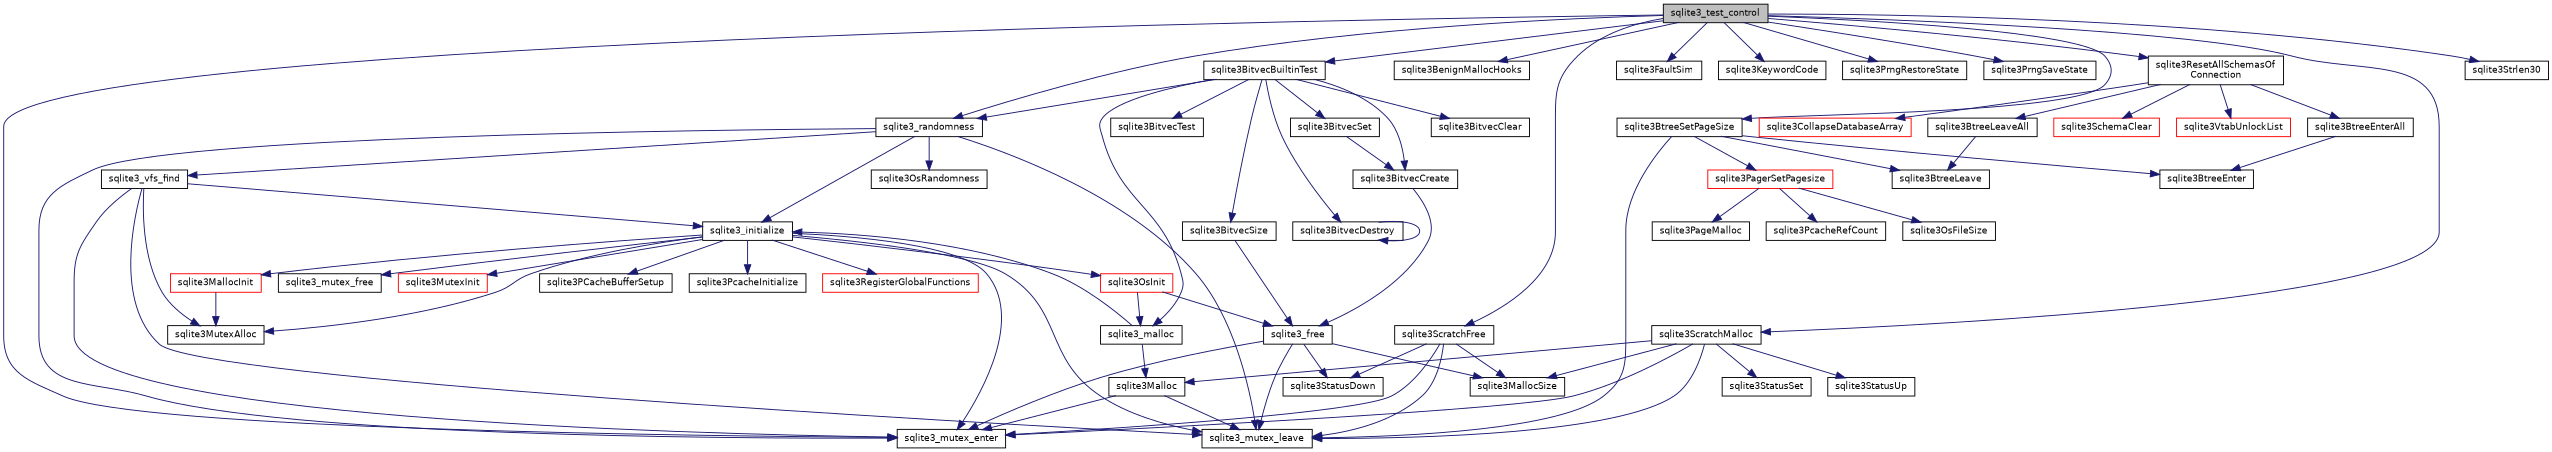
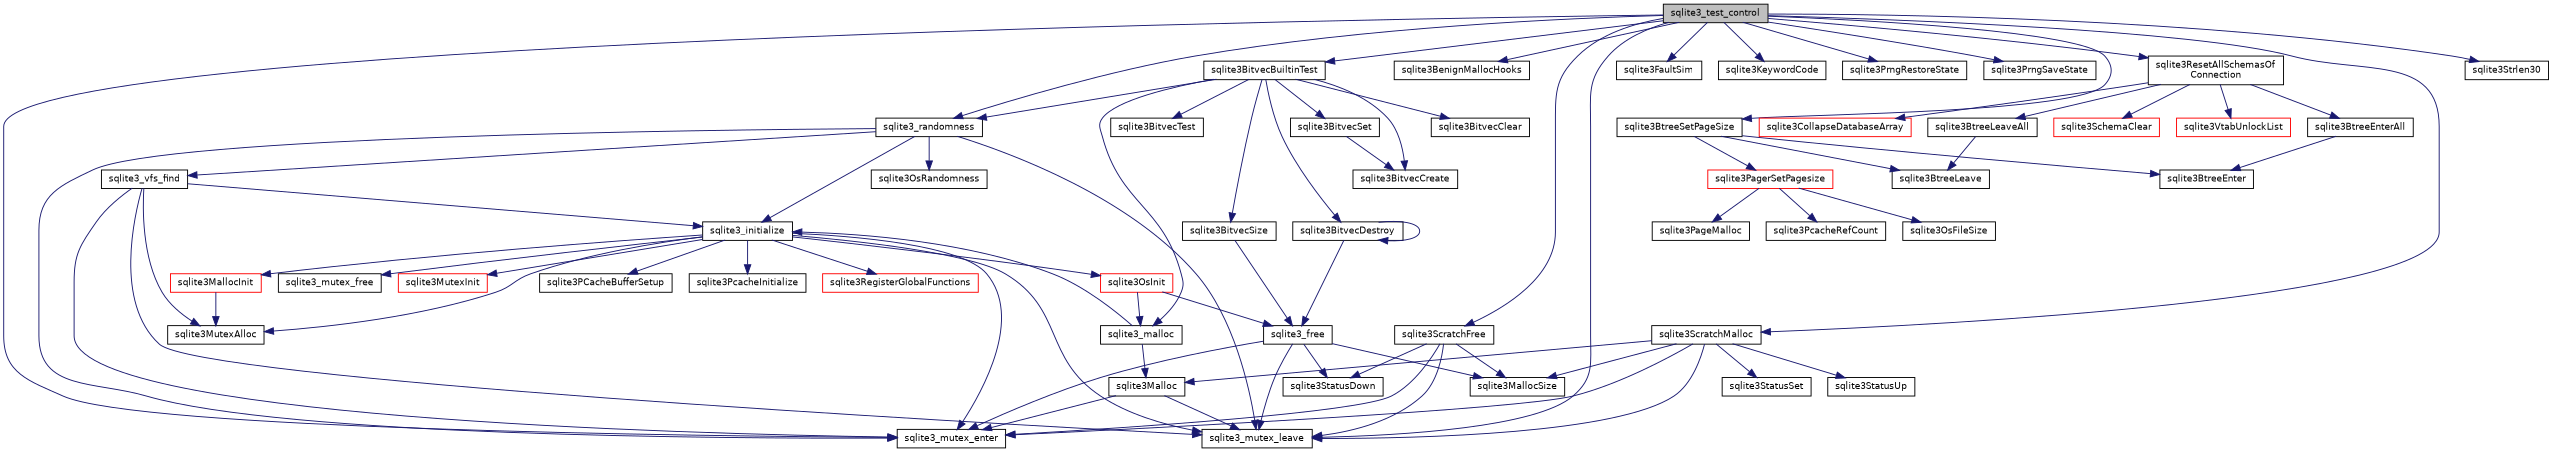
  digraph {
    rankdir=TB
    node [color=black fillcolor=white fontname=Helvetica fontsize=10 shape=record style=filled]
    edge [color=midnightblue fontname=Helvetica fontsize=10 labelfontname=Helvetica labelfontsize=10 style=solid]
    n1 [fillcolor=grey75 fontcolor=black height=0.2 label=sqlite3_test_control width=0.4]
    n2 [height=0.2 label=sqlite3_mutex_enter width=0.4]
    n3 [height=0.2 label=sqlite3_mutex_leave width=0.4]
    n4 [height=0.2 label=sqlite3_randomness width=0.4]
    n5 [height=0.2 label=sqlite3BenignMallocHooks width=0.4]
    n6 [height=0.2 label=sqlite3BitvecBuiltinTest width=0.4]
    n7 [height=0.2 label=sqlite3BtreeSetPageSize width=0.4]
    n8 [height=0.2 label=sqlite3FaultSim width=0.4]
    n9 [height=0.2 label=sqlite3KeywordCode width=0.4]
    n10 [height=0.2 label=sqlite3PrngRestoreState width=0.4]
    n11 [height=0.2 label=sqlite3PrngSaveState width=0.4]
    n12 [height=0.2 label="sqlite3ResetAllSchemasOf\lConnection" width=0.4]
    n13 [height=0.2 label=sqlite3ScratchFree width=0.4]
    n14 [height=0.2 label=sqlite3ScratchMalloc width=0.4]
    n15 [height=0.2 label=sqlite3Strlen30 width=0.4]
    n16 [height=0.2 label=sqlite3_initialize width=0.4]
    n17 [height=0.2 label=sqlite3_vfs_find width=0.4]
    n18 [height=0.2 label=sqlite3OsRandomness width=0.4]
    n19 [height=0.2 label=sqlite3_malloc width=0.4]
    n20 [height=0.2 label=sqlite3BitvecCreate width=0.4]
    n21 [height=0.2 label=sqlite3BitvecSet width=0.4]
    n22 [height=0.2 label=sqlite3BitvecClear width=0.4]
    n23 [height=0.2 label=sqlite3BitvecTest width=0.4]
    n24 [height=0.2 label=sqlite3BitvecSize width=0.4]
    n25 [height=0.2 label=sqlite3BitvecDestroy width=0.4]
    n26 [height=0.2 label=sqlite3BtreeEnter width=0.4]
    n27 [height=0.2 label=sqlite3BtreeLeave width=0.4]
    n28 [color=red height=0.2 label=sqlite3PagerSetPagesize width=0.4]
    n29 [height=0.2 label=sqlite3BtreeEnterAll width=0.4]
    n30 [color=red height=0.2 label=sqlite3SchemaClear width=0.4]
    n31 [color=red height=0.2 label=sqlite3VtabUnlockList width=0.4]
    n32 [height=0.2 label=sqlite3BtreeLeaveAll width=0.4]
    n33 [color=red height=0.2 label=sqlite3CollapseDatabaseArray width=0.4]
    n34 [height=0.2 label=sqlite3MallocSize width=0.4]
    n35 [height=0.2 label=sqlite3StatusDown width=0.4]
    n36 [height=0.2 label=sqlite3Malloc width=0.4]
    n37 [height=0.2 label=sqlite3StatusSet width=0.4]
    n38 [height=0.2 label=sqlite3StatusUp width=0.4]
    n39 [height=0.2 label=sqlite3MutexAlloc width=0.4]
    n40 [height=0.2 label=sqlite3_mutex_free width=0.4]
    n41 [color=red height=0.2 label=sqlite3MallocInit width=0.4]
    n42 [color=red height=0.2 label=sqlite3MutexInit width=0.4]
    n43 [color=red height=0.2 label=sqlite3OsInit width=0.4]
    n44 [height=0.2 label=sqlite3PCacheBufferSetup width=0.4]
    n45 [height=0.2 label=sqlite3PcacheInitialize width=0.4]
    n46 [color=red height=0.2 label=sqlite3RegisterGlobalFunctions width=0.4]
    n47 [height=0.2 label=sqlite3_free width=0.4]
    n48 [height=0.2 label=sqlite3PcacheRefCount width=0.4]
    n49 [height=0.2 label=sqlite3OsFileSize width=0.4]
    n50 [height=0.2 label=sqlite3PageMalloc width=0.4]
    n1 -> n2
-   n7 -> n3
+   n1 -> n3
    n1 -> n4
    n1 -> n5
    n1 -> n6
    n1 -> n7
    n1 -> n8
    n1 -> n9
    n1 -> n10
    n1 -> n11
    n1 -> n12
    n1 -> n13
    n1 -> n14
    n1 -> n15
    n4 -> n2
    n4 -> n3
    n4 -> n16
    n4 -> n17
    n4 -> n18
    n6 -> n4
    n6 -> n19
    n6 -> n20
    n6 -> n21
    n6 -> n22
    n6 -> n23
    n6 -> n24
    n6 -> n25
    n7 -> n26
    n7 -> n27
    n7 -> n28
    n12 -> n29
    n12 -> n30
    n12 -> n31
    n12 -> n32
    n12 -> n33
    n13 -> n2
    n13 -> n3
    n13 -> n34
    n13 -> n35
    n14 -> n2
    n14 -> n3
    n14 -> n34
    n14 -> n36
    n14 -> n37
    n14 -> n38
    n16 -> n2
    n16 -> n3
    n16 -> n39
    n16 -> n40
    n16 -> n41
    n16 -> n42
    n16 -> n43
    n16 -> n44
    n16 -> n45
    n16 -> n46
    n17 -> n2
    n17 -> n3
    n17 -> n16
    n17 -> n39
    n19 -> n16
    n19 -> n36
    n21 -> n20
    n24 -> n47
    n25 -> n25
-   n20 -> n47
+   n25 -> n47
    n28 -> n48
    n28 -> n49
    n28 -> n50
    n29 -> n26
    n32 -> n27
    n36 -> n2
    n36 -> n3
    n41 -> n39
    n43 -> n19
    n43 -> n47
    n47 -> n2
    n47 -> n3
    n47 -> n34
    n47 -> n35
  }
